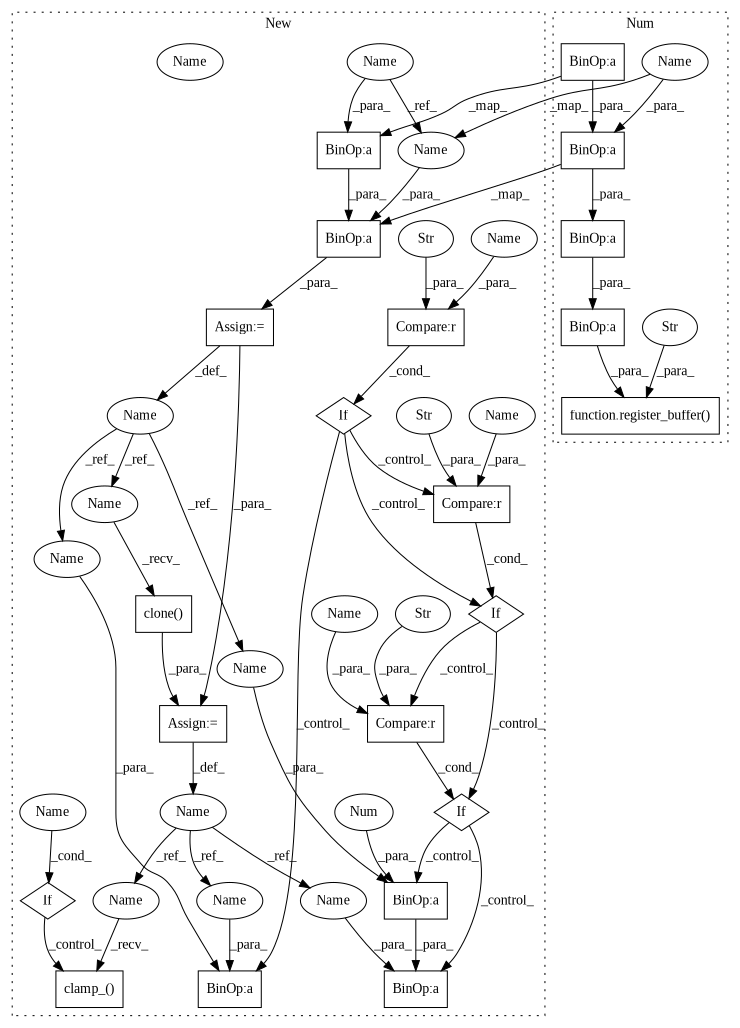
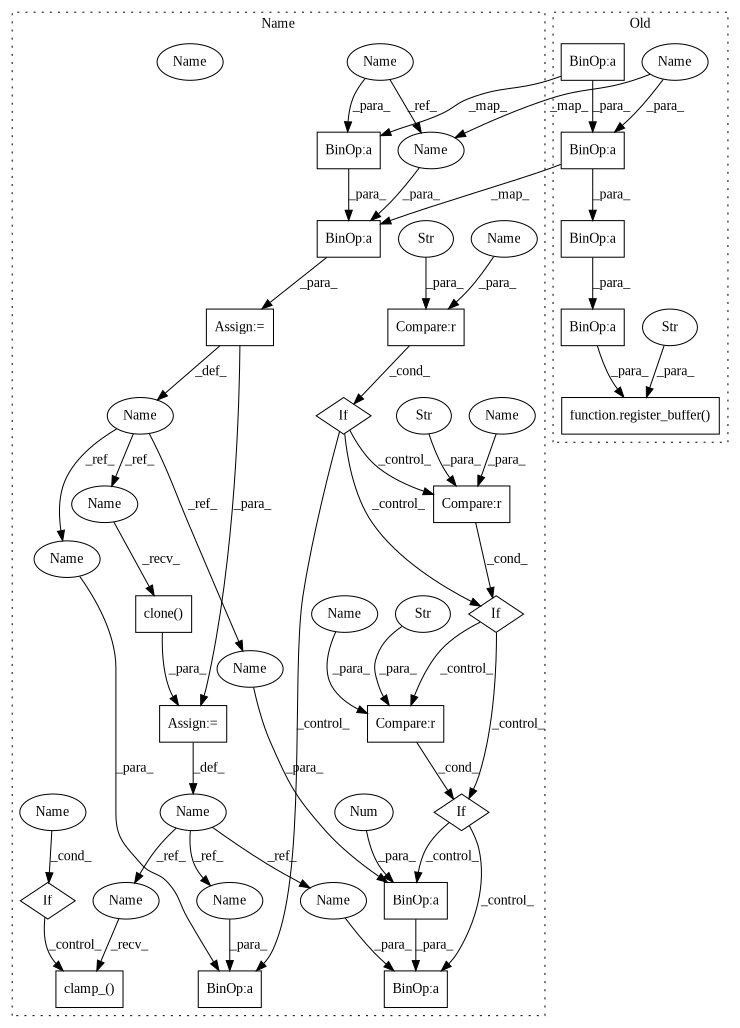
  digraph {
    fontname="Liberation Serif"
    node [a=87 fontname="Liberation Serif" l=3 s=17878 shape=ellipse]
    edge [fontname="Liberation Serif"]
    n1 [a=75 l="16,1" label="function.register_buffer()" s="17655,17772" shape=box]
    n2 [a=82 label="BinOp:a" s=17706 shape=box]
    n3 [a=82 l=4 label="BinOp:a" s=17747 shape=box]
    n4 [a=66 l=16 label=Str s=17671]
    n5 [a=82 label="BinOp:a" s=17728 shape=box]
    n6 [a=82 label="BinOp:a" s=17723 shape=box]
    n7 [l=14 label=Name s=17709]
    n8 [a=96 l="0,14" label=If s="17797,17819" shape=diamond]
    n9 [a=82 label="BinOp:a" s=17951 shape=box]
    n10 [a=96 l="3,14" label=If s="17704,17732" shape=diamond]
    n11 [a=82 label="BinOp:a" s=17944 shape=box]
    n12 [a=96 l="0,14" label=If s="17878,17899" shape=diamond]
    n13 [a=76 l=1 label=Num s=17954]
    n14 [a=40 l=21 label="Compare:r" shape=box]
    n15 [a=66 l=8 label=Str s=17891]
    n16 [a=40 l=25 label="Compare:r" s=17707 shape=box]
    n17 [a=66 l=12 label=Str s=17720]
    n18 [a=40 l=22 label="Compare:r" s=17797 shape=box]
    n19 [a=66 l=9 label=Str s=17810]
    n20 [a=82 label="BinOp:a" s=17545 shape=box]
    n21 [l=14 label=Name s=15310]
    n22 [a=82 label="BinOp:a" s=17540 shape=box]
    n23 [a=68 label="Assign:=" s=17523 shape=box]
    n24 [a=82 label="BinOp:a" s=17777 shape=box]
    n25 [l=17 label=Name s=17573]
    n26 [label=Name s=17520]
    n27 [a=75 l=45 label="clamp_()" s=17649 shape=box]
    n28 [a=96 l="3,14" label=If s="17613,17635" shape=diamond]
    n29 [l=19 label=Name s=17616]
    n30 [a=75 l=11 label="clone()" s=17593 shape=box]
    n31 [a=68 label="Assign:=" s=17590 shape=box]
    n32 [l=9 label=Name s=17797]
    n33 [l=9 label=Name]
    n34 [l=9 label=Name s=17707]
    n35 [l=14 label=Name s=17526]
    n36 [l=19 label=Name s=17616]
    n37 [label=Name s=17593]
    n38 [label=Name s=17948]
    n39 [label=Name s=17780]
    n40 [l=17 label=Name s=17927]
    n41 [l=17 label=Name s=17760]
    n42 [l=17 label=Name s=17649]
    subgraph cluster_1 {
-     label=Num
+     label=Old
      style=dotted
      n1
      n2
      n3
      n4
      n5
      n6
      n7
    }
    subgraph cluster_2 {
-     label=New
+     label=Name
      style=dotted
      n8
      n9
      n10
      n11
      n12
      n13
      n14
      n15
      n16
      n17
      n18
      n19
      n20
      n21
      n22
      n23
      n24
      n25
      n26
      n27
      n28
      n29
      n30
      n31
      n32
      n33
      n34
      n35
      n36
      n37
      n38
      n39
      n40
      n41
      n42
    }
    n2 -> n3 [label=_para_]
    n3 -> n1 [label=_para_]
    n4 -> n1 [label=_para_]
    n5 -> n6 [label=_para_]
    n5 -> n20 [label=_map_]
    n6 -> n2 [label=_para_]
    n6 -> n22 [label=_map_]
    n7 -> n6 [label=_para_]
    n7 -> n35 [label=_map_]
    n8 -> n12 [label=_control_]
    n8 -> n14 [label=_control_]
    n9 -> n11 [label=_para_]
    n10 -> n8 [label=_control_]
    n10 -> n18 [label=_control_]
    n10 -> n24 [label=_control_]
    n12 -> n9 [label=_control_]
    n12 -> n11 [label=_control_]
    n13 -> n9 [label=_para_]
    n14 -> n12 [label=_cond_]
    n15 -> n14 [label=_para_]
    n16 -> n10 [label=_cond_]
    n17 -> n16 [label=_para_]
    n18 -> n8 [label=_cond_]
    n19 -> n18 [label=_para_]
    n20 -> n22 [label=_para_]
    n21 -> n20 [label=_para_]
    n21 -> n35 [label=_ref_]
    n22 -> n23 [label=_para_]
    n23 -> n26 [label=_def_]
    n23 -> n31 [label=_para_]
    n25 -> n40 [label=_ref_]
    n25 -> n41 [label=_ref_]
    n25 -> n42 [label=_ref_]
    n26 -> n37 [label=_ref_]
    n26 -> n38 [label=_ref_]
    n26 -> n39 [label=_ref_]
    n28 -> n27 [label=_control_]
    n30 -> n31 [label=_para_]
    n31 -> n25 [label=_def_]
    n32 -> n18 [label=_para_]
    n33 -> n14 [label=_para_]
    n34 -> n16 [label=_para_]
    n35 -> n22 [label=_para_]
    n36 -> n28 [label=_cond_]
    n37 -> n30 [label=_recv_]
    n38 -> n9 [label=_para_]
    n39 -> n24 [label=_para_]
    n40 -> n11 [label=_para_]
    n41 -> n24 [label=_para_]
    n42 -> n27 [label=_recv_]
  }
